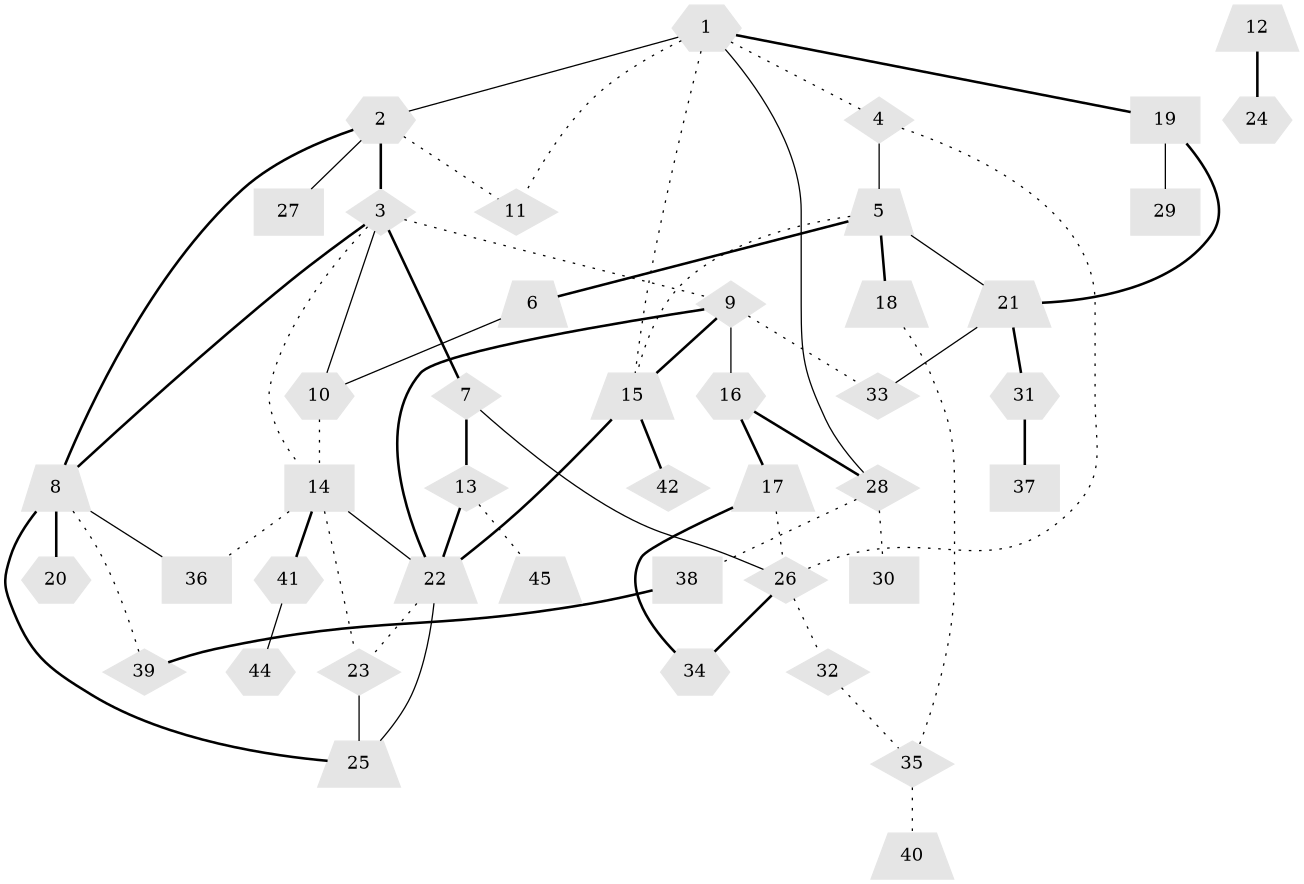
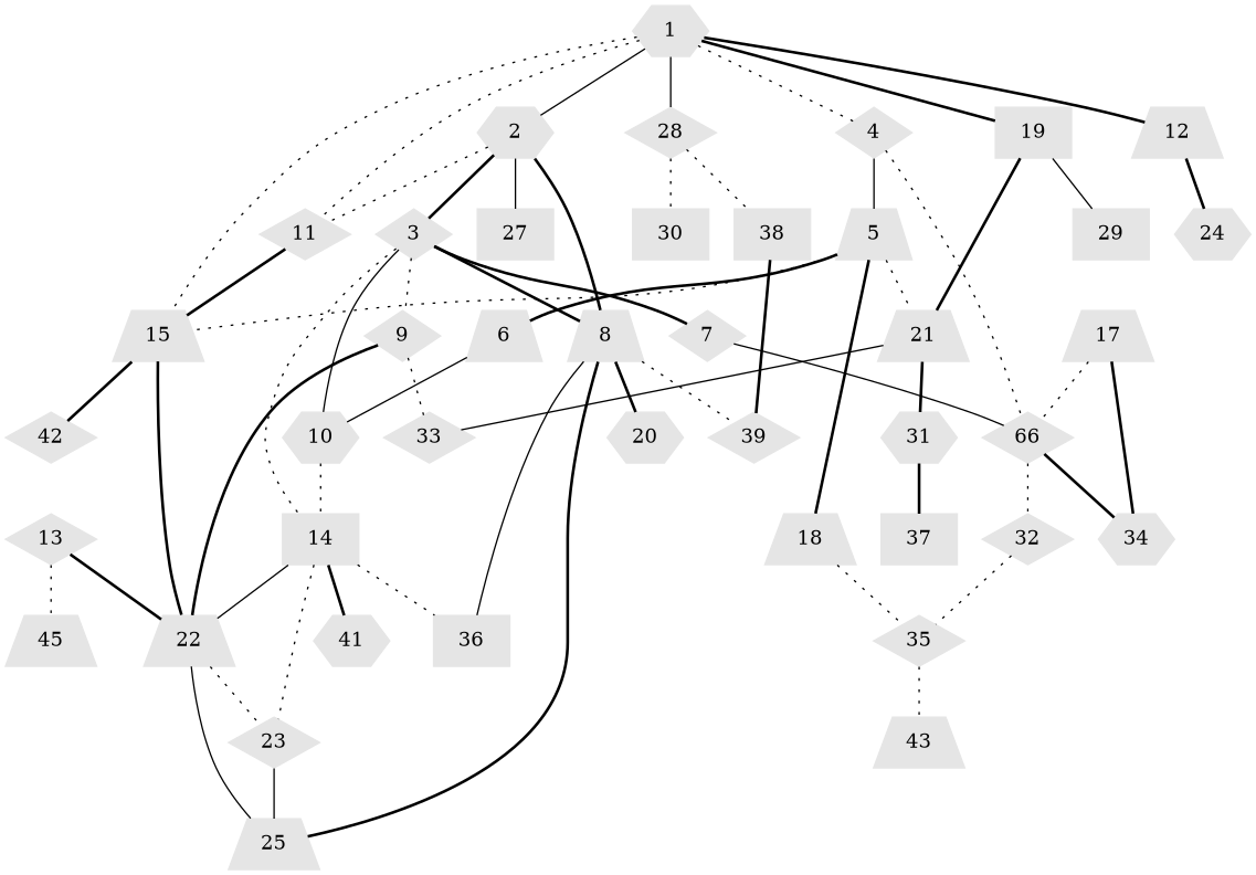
  graph {
    node [color=gray90 shape=diamond style=filled]
    edge [style=bold weight=1.0]
    1 [shape=hexagon]
    2 [shape=hexagon]
    4
    11
    12 [shape=trapezium]
    15 [shape=trapezium]
    19 [shape=box]
    28
    3
    8 [shape=trapezium]
    27 [shape=box]
    5 [shape=trapezium]
-   26
+   26 [label=66]
    24 [shape=hexagon]
    22 [shape=trapezium]
    42
    21 [shape=trapezium]
    29 [shape=box]
    30 [shape=box]
    38 [shape=box]
    7
    9
    10 [shape=hexagon]
    14 [shape=box]
    20 [shape=hexagon]
    25 [shape=trapezium]
    36 [shape=box]
    39
    13
-   16 [shape=hexagon]
    33
    23
    41 [shape=hexagon]
    6 [shape=trapezium]
    18 [shape=trapezium]
    34 [shape=hexagon]
    32
    35
    31 [shape=hexagon]
    45 [shape=trapezium]
    17 [shape=trapezium]
-   44 [shape=hexagon]
-   43 [shape=trapezium label=40]
+   43 [shape=trapezium]
    37 [shape=box]
    1 -- 2 [style=solid]
    1 -- 4 [style=dotted]
    1 -- 11 [style=dotted]
+   1 -- 12
    1 -- 15 [style=dotted]
    1 -- 19
    1 -- 28 [style=solid]
    2 -- 11 [style=dotted]
    2 -- 3
    2 -- 8
    2 -- 27 [style=solid]
    4 -- 5 [style=solid]
    4 -- 26 [style=dotted]
    12 -- 24
    15 -- 22
    15 -- 42
    19 -- 21
    19 -- 29 [style=solid]
    28 -- 30 [style=dotted weight=2.0]
    28 -- 38 [style=dotted]
    3 -- 8
    3 -- 7
    3 -- 9 [style=dotted]
    3 -- 10 [style=solid]
    3 -- 14 [style=dotted]
    8 -- 20 [weight=5.0]
    8 -- 25
    8 -- 36 [style=solid]
    8 -- 39 [style=dotted]
    5 -- 15 [style=dotted]
-   5 -- 21 [style=solid]
+   5 -- 21 [style=dotted]
    5 -- 6
    5 -- 18
    26 -- 34
    26 -- 32 [style=dotted]
    22 -- 25 [style=solid]
    22 -- 23 [style=dotted]
    21 -- 33 [style=solid]
    21 -- 31
    38 -- 39
    7 -- 26 [style=solid]
-   7 -- 13
-   9 -- 15
+   11 -- 15
    9 -- 22
-   9 -- 16 [style=solid]
    9 -- 33 [style=dotted]
    10 -- 14 [style=dotted weight=2.0]
    14 -- 22 [style=solid]
    14 -- 36 [style=dotted]
    14 -- 23 [style=dotted]
    14 -- 41
    13 -- 22
    13 -- 45 [style=dotted]
-   16 -- 28
-   16 -- 17
    23 -- 25 [style=solid]
-   41 -- 44 [style=solid]
    6 -- 10 [style=solid]
    18 -- 35 [style=dotted]
    32 -- 35 [style=dotted]
    35 -- 43 [style=dotted]
    31 -- 37
    17 -- 26 [style=dotted]
    17 -- 34
  }
